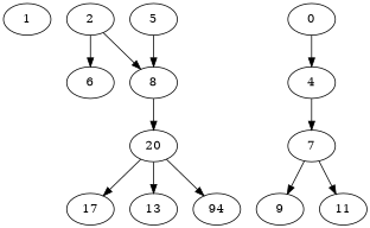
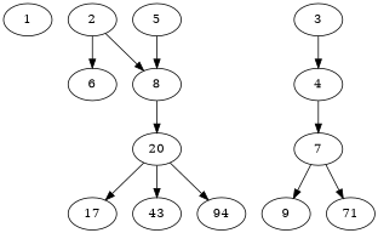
  digraph {
    node [alpha=0.06]
    1 [alpha=0.14 expect_size=330701510638792]
    2 [alpha=0.13 expect_size=332806664374141]
    6 [expect_size=59157567545883]
    8 [alpha=0.03 expect_size=835834286333493248]
    5 [alpha=0.09 expect_size=118048129834387]
    n6 [alpha=0.05 expect_size=1435615942791921664 label=20]
-   3 [alpha=0.01 expect_size=12491196555594678 label=0]
+   3 [alpha=0.01 expect_size=12491196555594678]
    4 [alpha=0.04 expect_size=1596417692993060864]
    7 [alpha=0.10 expect_size=14754200591912612]
    9 [alpha=0.03 expect_size=387217945851347]
-   11 [alpha=0.10 expect_size=22350687938798956]
+   11 [alpha=0.10 expect_size=22350687938798956 label=71]
    n12 [alpha=0.17 expect_size=300366510621196288 label=17]
-   13 [alpha=0.05 expect_size=51241103566831616]
+   13 [alpha=0.05 expect_size=51241103566831616 label=43]
    n14 [expect_size=61610826615820 label=94]
    2 -> 6
    2 -> 8
    8 -> n6
    5 -> 8
    n6 -> n12
    n6 -> 13
    n6 -> n14
    3 -> 4
    4 -> 7
    7 -> 9
    7 -> 11
  }
